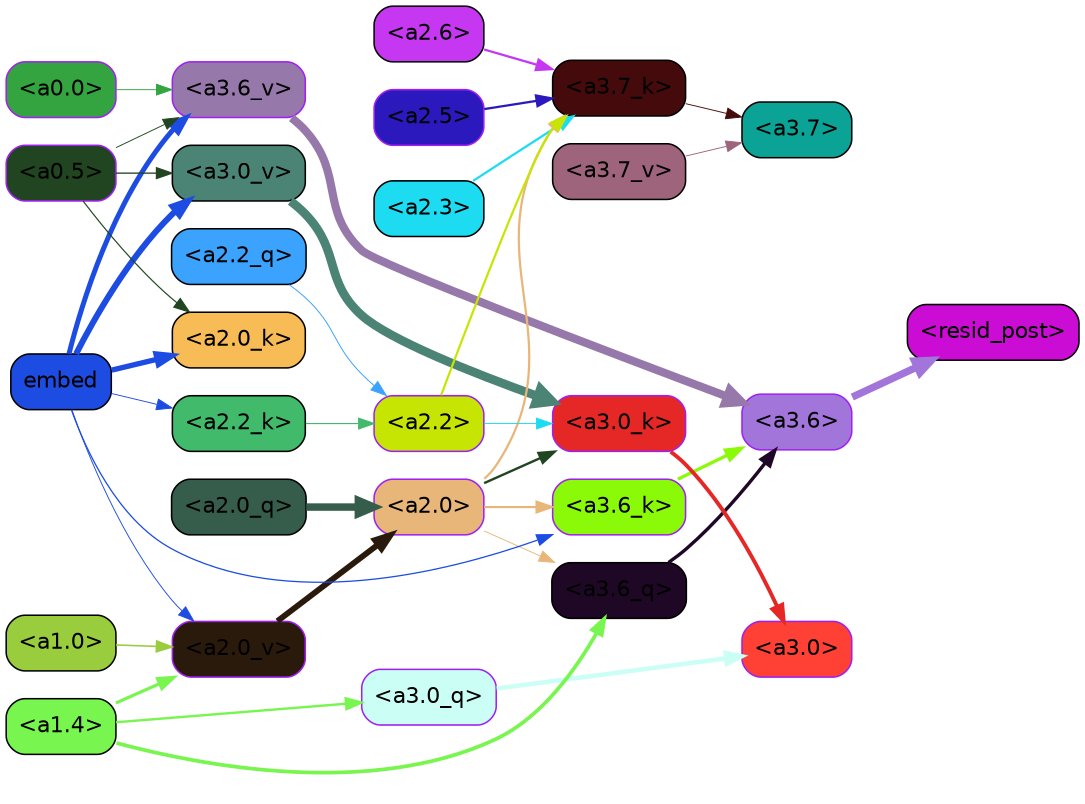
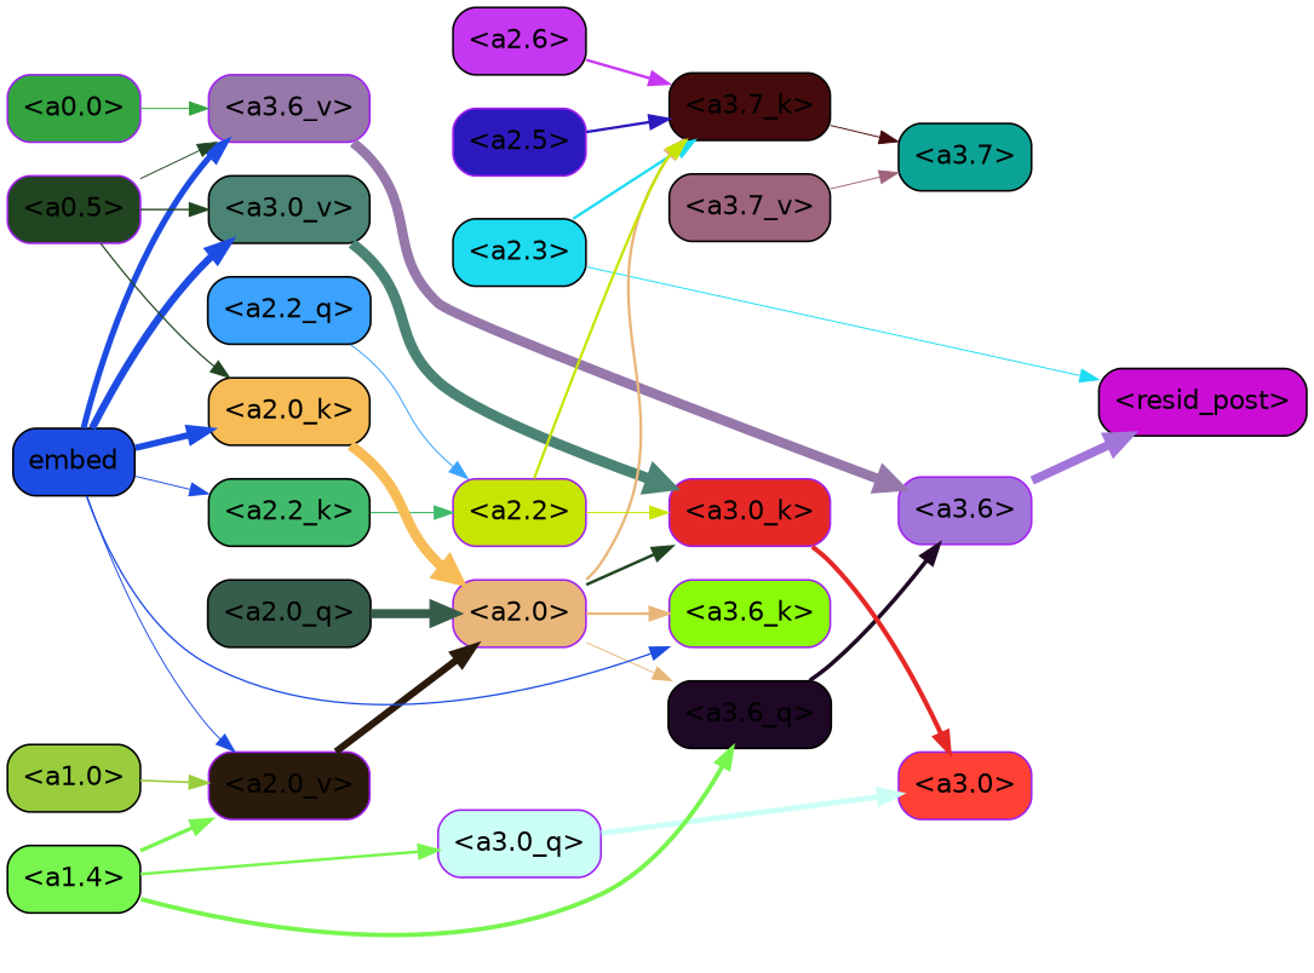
  strict digraph {
    rankdir=LR
    splines=true
    node [color=black fontname=Helvetica shape=box style="filled, rounded"]
    edge [color="#1d4ce3" penwidth=0.6]
    "<a3.7>" [fillcolor="#0ba395"]
    "<resid_post>" [fillcolor="#cb0cd5"]
    "<a3.6>" [color=purple fillcolor="#a275da"]
    "<a3.0>" [color=purple fillcolor="#fe4035"]
    "<a2.3>" [fillcolor="#1ddcf2"]
    "<a3.7_k>" [fillcolor="#450a0b"]
    "<a3.6_q>" [fillcolor="#1f0825"]
    "<a3.0_q>" [color=purple fillcolor="#cbfff6"]
    "<a3.6_k>" [color=purple fillcolor="#8bfa08"]
    "<a3.0_k>" [color=purple fillcolor="#e52826"]
    "<a3.7_v>" [fillcolor="#9e647c"]
    "<a3.6_v>" [color=purple fillcolor="#9678aa"]
    "<a3.0_v>" [fillcolor="#4b8474"]
    "<a2.0>" [color=purple fillcolor="#e9b67a"]
    "<a1.4>" [fillcolor="#78f54f"]
    "<a2.0_v>" [color=purple fillcolor="#2a1a0b"]
    "<a2.6>" [fillcolor="#c637f2"]
    "<a2.5>" [color=purple fillcolor="#2c19bd"]
    "<a2.2>" [color=purple fillcolor="#c7e502"]
    embed [fillcolor="#1d4ce3"]
    "<a2.2_k>" [fillcolor="#41bb6b"]
    "<a2.0_k>" [fillcolor="#f7bc56"]
    "<a0.5>" [color=purple fillcolor="#214520"]
    "<a0.0>" [color=purple fillcolor="#33a440"]
    "<a2.2_q>" [fillcolor="#3ba2fd"]
    "<a2.0_q>" [fillcolor="#365c4b"]
    "<a1.0>" [fillcolor="#99cd3e"]
    "<a3.6>" -> "<resid_post>" [color="#a275da" penwidth=4.749041676521301]
+   "<a2.3>" -> "<resid_post>" [color="#1ddcf2"]
    "<a2.3>" -> "<a3.7_k>" [color="#1ddcf2" penwidth=1.4559586644172668]
    "<a3.7_k>" -> "<a3.7>" [color="#450a0b"]
    "<a3.6_q>" -> "<a3.6>" [color="#1f0825" penwidth=2.199681341648102]
    "<a3.0_q>" -> "<a3.0>" [color="#cbfff6" penwidth=2.9459195733070374]
-   "<a3.6_k>" -> "<a3.6>" [color="#8bfa08" penwidth=2.13908451795578]
    "<a3.0_k>" -> "<a3.0>" [color="#e52826" penwidth=2.520303964614868]
    "<a3.7_v>" -> "<a3.7>" [color="#9e647c"]
    "<a3.6_v>" -> "<a3.6>" [color="#9678aa" penwidth=5.297133803367615]
    "<a3.0_v>" -> "<a3.0_k>" [color="#4b8474" penwidth=5.680712580680847]
    "<a2.0>" -> "<a3.7_k>" [color="#e9b67a" penwidth=1.4582423567771912]
    "<a2.0>" -> "<a3.6_q>" [color="#e9b67a"]
    "<a2.0>" -> "<a3.6_k>" [color="#e9b67a" penwidth=1.3792681694030762]
    "<a2.0>" -> "<a3.0_k>" [color="#214520" penwidth=1.5433646440505981]
    "<a1.4>" -> "<a3.6_q>" [color="#78f54f" penwidth=2.407962203025818]
    "<a1.4>" -> "<a3.0_q>" [color="#78f54f" penwidth=1.5490156412124634]
    "<a1.4>" -> "<a2.0_v>" [color="#78f54f" penwidth=2.058677911758423]
    "<a2.0_v>" -> "<a2.0>" [color="#2a1a0b" penwidth=3.7890332341194153]
    "<a2.6>" -> "<a3.7_k>" [color="#c637f2" penwidth=1.468173325061798]
    "<a2.5>" -> "<a3.7_k>" [color="#2c19bd" penwidth=1.457568109035492]
    "<a2.2>" -> "<a3.7_k>" [color="#c7e502" penwidth=1.4199435114860535]
-   "<a2.2>" -> "<a3.0_k>" [color="#1ddcf2"]
+   "<a2.2>" -> "<a3.0_k>" [color="#c7e502"]
    embed -> "<a3.6_k>" [penwidth=0.8273519277572632]
    embed -> "<a3.6_v>" [penwidth=3.2414157912135124]
    embed -> "<a3.0_v>" [penwidth=3.929257571697235]
    embed -> "<a2.0_v>"
    embed -> "<a2.2_k>"
    embed -> "<a2.0_k>" [penwidth=3.4579111337661743]
    "<a2.2_k>" -> "<a2.2>" [color="#41bb6b" penwidth=0.7200896441936493]
+   "<a2.0_k>" -> "<a2.0>" [color="#f7bc56" penwidth=5.423068851232529]
    "<a0.5>" -> "<a3.6_v>" [color="#214520"]
    "<a0.5>" -> "<a3.0_v>" [color="#214520" penwidth=0.8535017371177673]
    "<a0.5>" -> "<a2.0_k>" [color="#214520" penwidth=0.7646331787109375]
    "<a0.0>" -> "<a3.6_v>" [color="#33a440"]
    "<a2.2_q>" -> "<a2.2>" [color="#3ba2fd" penwidth=0.6301735639572144]
    "<a2.0_q>" -> "<a2.0>" [color="#365c4b" penwidth=4.832814455032349]
    "<a1.0>" -> "<a2.0_v>" [color="#99cd3e" penwidth=1.041085124015808]
  }
